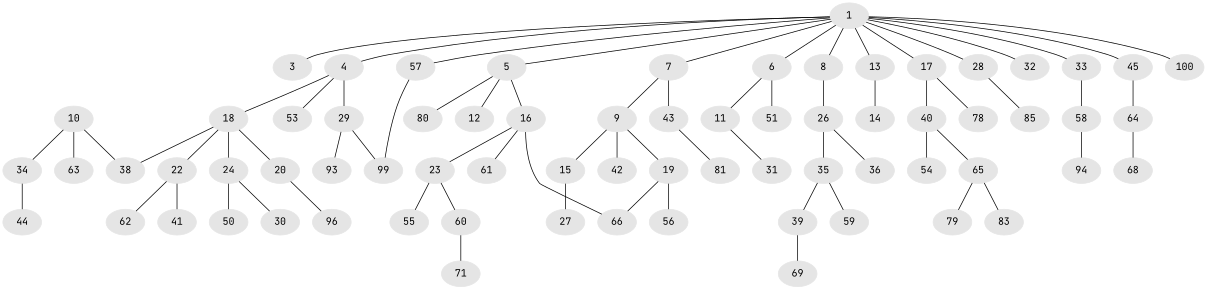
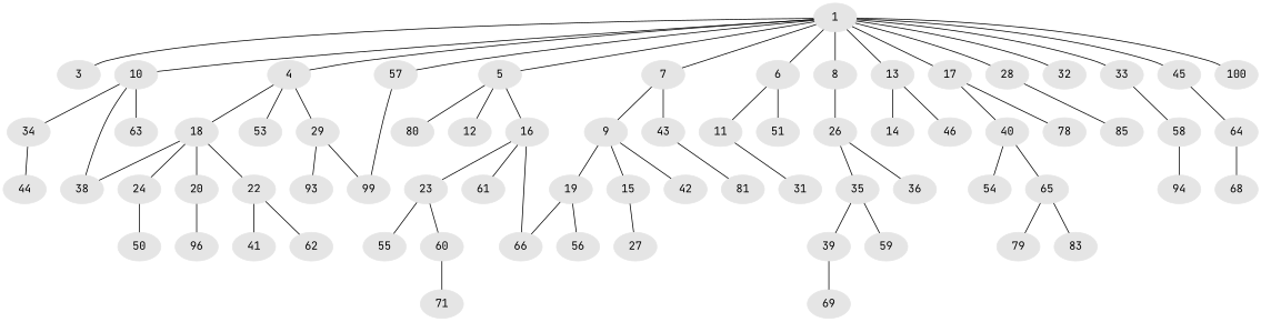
  graph {
    fontname="JetBrains Mono"
    node [color=gray90 fontname="JetBrains Mono" style=filled]
    edge [fontname="JetBrains Mono"]
    1 [super="+2"]
    3
    4
    5
    6
    7
    8
    10
    13 [super="+74"]
    17
    28 [super="+48+70"]
    32
    33
    45
    57
    100
    18
    29
    53 [super="+73+101"]
    12
    16 [super="+37+47+52"]
    80 [super="+97"]
    11
    51
    9
    43
    26
    34
    38 [super="+92+103+84"]
    63 [super="+67"]
    14
+   46
    40
    78
    85
    58
    64
    99
    20
    22 [super="+25"]
    24
    93
    23
    61
    66
    31 [super="+72"]
    15 [super="+49"]
    19 [super="+21"]
    42
    81
    35
    36 [super="+76"]
    27
    56
    44
    55
    60 [super="+77"]
    54
    65
    n60 [label=96]
    41
    62
-   30
    50
    71
    39
    59
    94
    69
    79 [super="+105"]
    83 [super="+87"]
    68
    1 -- 3
    1 -- 4
    1 -- 5
    1 -- 6
    1 -- 7
    1 -- 8
+   1 -- 10
    1 -- 13
    1 -- 17
    1 -- 28
    1 -- 32
    1 -- 33
    1 -- 45
    1 -- 57
    1 -- 100
    4 -- 18
    4 -- 29
    4 -- 53
    5 -- 12
    5 -- 16
    5 -- 80
    6 -- 11
    6 -- 51
    7 -- 9
    7 -- 43
    8 -- 26
    10 -- 34
    10 -- 38
    10 -- 63
    13 -- 14
+   13 -- 46
    17 -- 40
    17 -- 78
    28 -- 85
    33 -- 58
    45 -- 64
    57 -- 99
    18 -- 38
    18 -- 20
    18 -- 22
    18 -- 24
    29 -- 99
    29 -- 93
    16 -- 23
    16 -- 61
    16 -- 66
    11 -- 31
    9 -- 15
    9 -- 19
    9 -- 42
    43 -- 81
    26 -- 35
    26 -- 36
    34 -- 44
    40 -- 54
    40 -- 65
    58 -- 94
    64 -- 68
    20 -- n60
    22 -- 41
    22 -- 62
-   24 -- 30
    24 -- 50
    23 -- 55
    23 -- 60
    15 -- 27
    19 -- 66
    19 -- 56
    35 -- 39
    35 -- 59
    60 -- 71
    65 -- 79
    65 -- 83
    39 -- 69
  }
